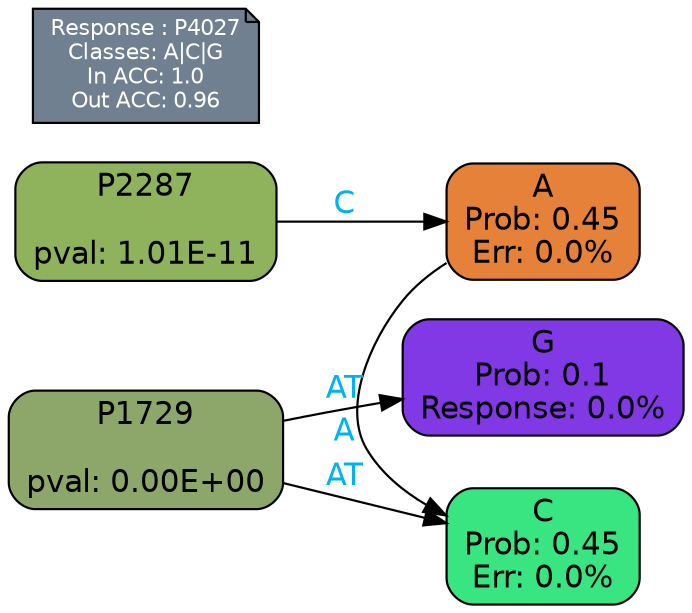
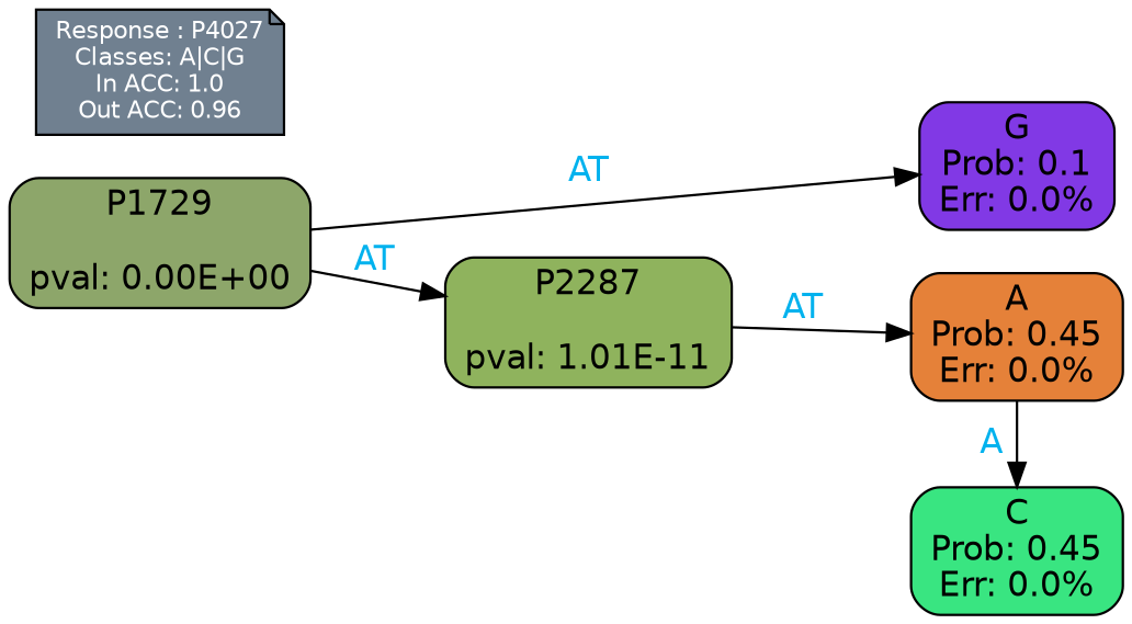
  digraph {
    rankdir=LR
    ranksep=equally
    splines=polylines
    node [color=black fontname=helvetica shape=box style="filled, rounded"]
    edge [fontcolor=deepskyblue2 fontname=helvetica]
    n1 [fillcolor="#39e581" label="C\nProb: 0.45\nErr: 0.0%"]
    n2 [fillcolor="#e58139" label="A\nProb: 0.45\nErr: 0.0%"]
-   n3 [fillcolor="#8139e5" label="G\nProb: 0.1\nResponse: 0.0%"]
+   n3 [fillcolor="#8139e5" label="G\nProb: 0.1\nErr: 0.0%"]
    n4 [align=left fillcolor=slategray fontcolor=white fontsize=10 label="Response : P4027\nClasses: A|C|G\nIn ACC: 1.0\nOut ACC: 0.96\n" shape=note style=filled]
    n5 [fillcolor="#8da66a" label="P1729\n\npval: 0.00E+00"]
    n6 [fillcolor="#8fb35d" label="P2287\n\npval: 1.01E-11"]
    subgraph sub_1 {
      rank=same
      n1
      n2
      n3
    }
    subgraph sub_2 {
      rank=same
      n4
      n5
    }
    n2 -> n1 [label=A]
    n5 -> n3 [label=AT]
-   n5 -> n1 [label=AT]
-   n6 -> n2 [label=C]
+   n5 -> n6 [label=AT]
+   n6 -> n2 [label=AT]
  }
